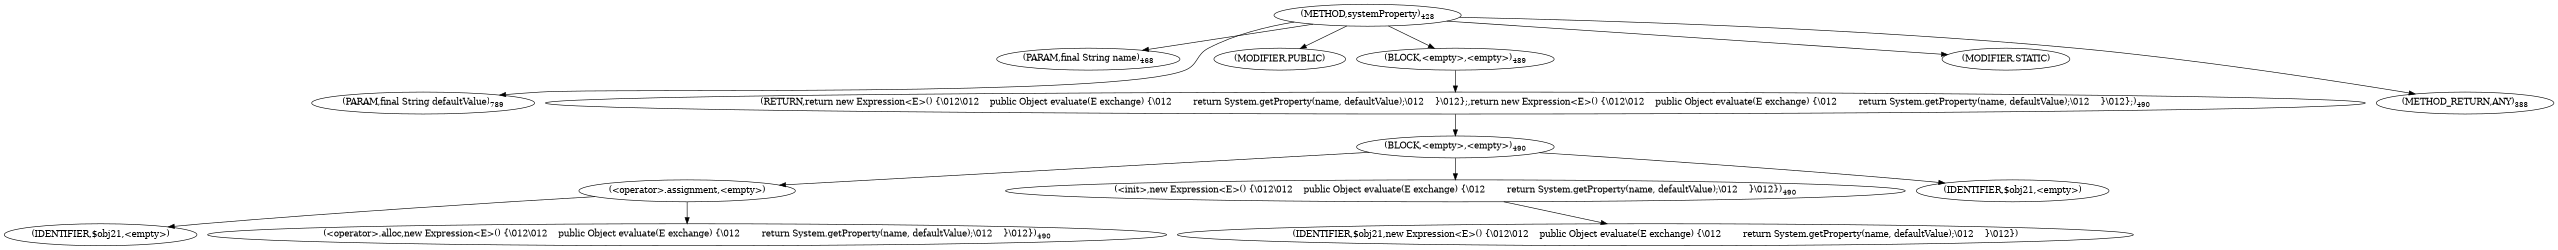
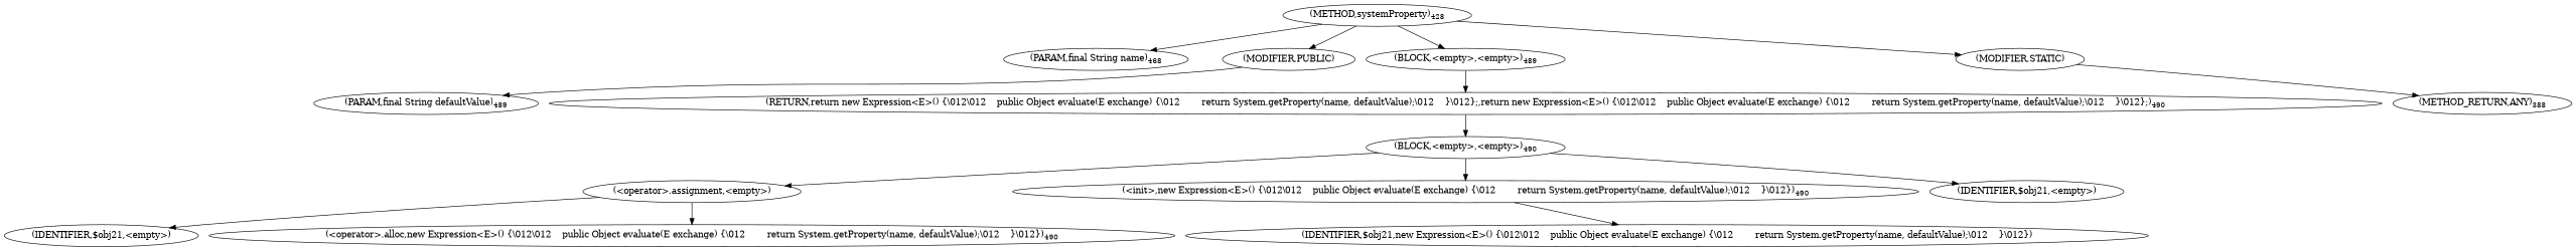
  digraph {
    n1 [label=<(METHOD,systemProperty)<SUB>428</SUB>>]
    n2 [label=<(PARAM,final String name)<SUB>468</SUB>>]
-   n3 [label=<(PARAM,final String defaultValue)<SUB>789</SUB>>]
+   n3 [label=<(PARAM,final String defaultValue)<SUB>489</SUB>>]
    n4 [label=<(BLOCK,&lt;empty&gt;,&lt;empty&gt;)<SUB>489</SUB>>]
    n5 [label=<(MODIFIER,PUBLIC)>]
    n6 [label=<(MODIFIER,STATIC)>]
    n7 [label=<(METHOD_RETURN,ANY)<SUB>388</SUB>>]
    n8 [label=<(RETURN,return new Expression&lt;E&gt;() {\012\012    public Object evaluate(E exchange) {\012        return System.getProperty(name, defaultValue);\012    }\012};,return new Expression&lt;E&gt;() {\012\012    public Object evaluate(E exchange) {\012        return System.getProperty(name, defaultValue);\012    }\012};)<SUB>490</SUB>>]
    n9 [label=<(BLOCK,&lt;empty&gt;,&lt;empty&gt;)<SUB>490</SUB>>]
    n10 [label=<(&lt;operator&gt;.assignment,&lt;empty&gt;)>]
    n11 [label=<(&lt;init&gt;,new Expression&lt;E&gt;() {\012\012    public Object evaluate(E exchange) {\012        return System.getProperty(name, defaultValue);\012    }\012})<SUB>490</SUB>>]
    n12 [label=<(IDENTIFIER,$obj21,&lt;empty&gt;)>]
    n13 [label=<(IDENTIFIER,$obj21,&lt;empty&gt;)>]
    n14 [label=<(&lt;operator&gt;.alloc,new Expression&lt;E&gt;() {\012\012    public Object evaluate(E exchange) {\012        return System.getProperty(name, defaultValue);\012    }\012})<SUB>490</SUB>>]
    n15 [label=<(IDENTIFIER,$obj21,new Expression&lt;E&gt;() {\012\012    public Object evaluate(E exchange) {\012        return System.getProperty(name, defaultValue);\012    }\012})>]
    n1 -> n2
-   n1 -> n3
+   n5 -> n3
    n1 -> n4
    n1 -> n5
    n1 -> n6
-   n1 -> n7
+   n6 -> n7
    n4 -> n8
    n8 -> n9
    n9 -> n10
    n9 -> n11
    n9 -> n12
    n10 -> n13
    n10 -> n14
    n11 -> n15
  }
